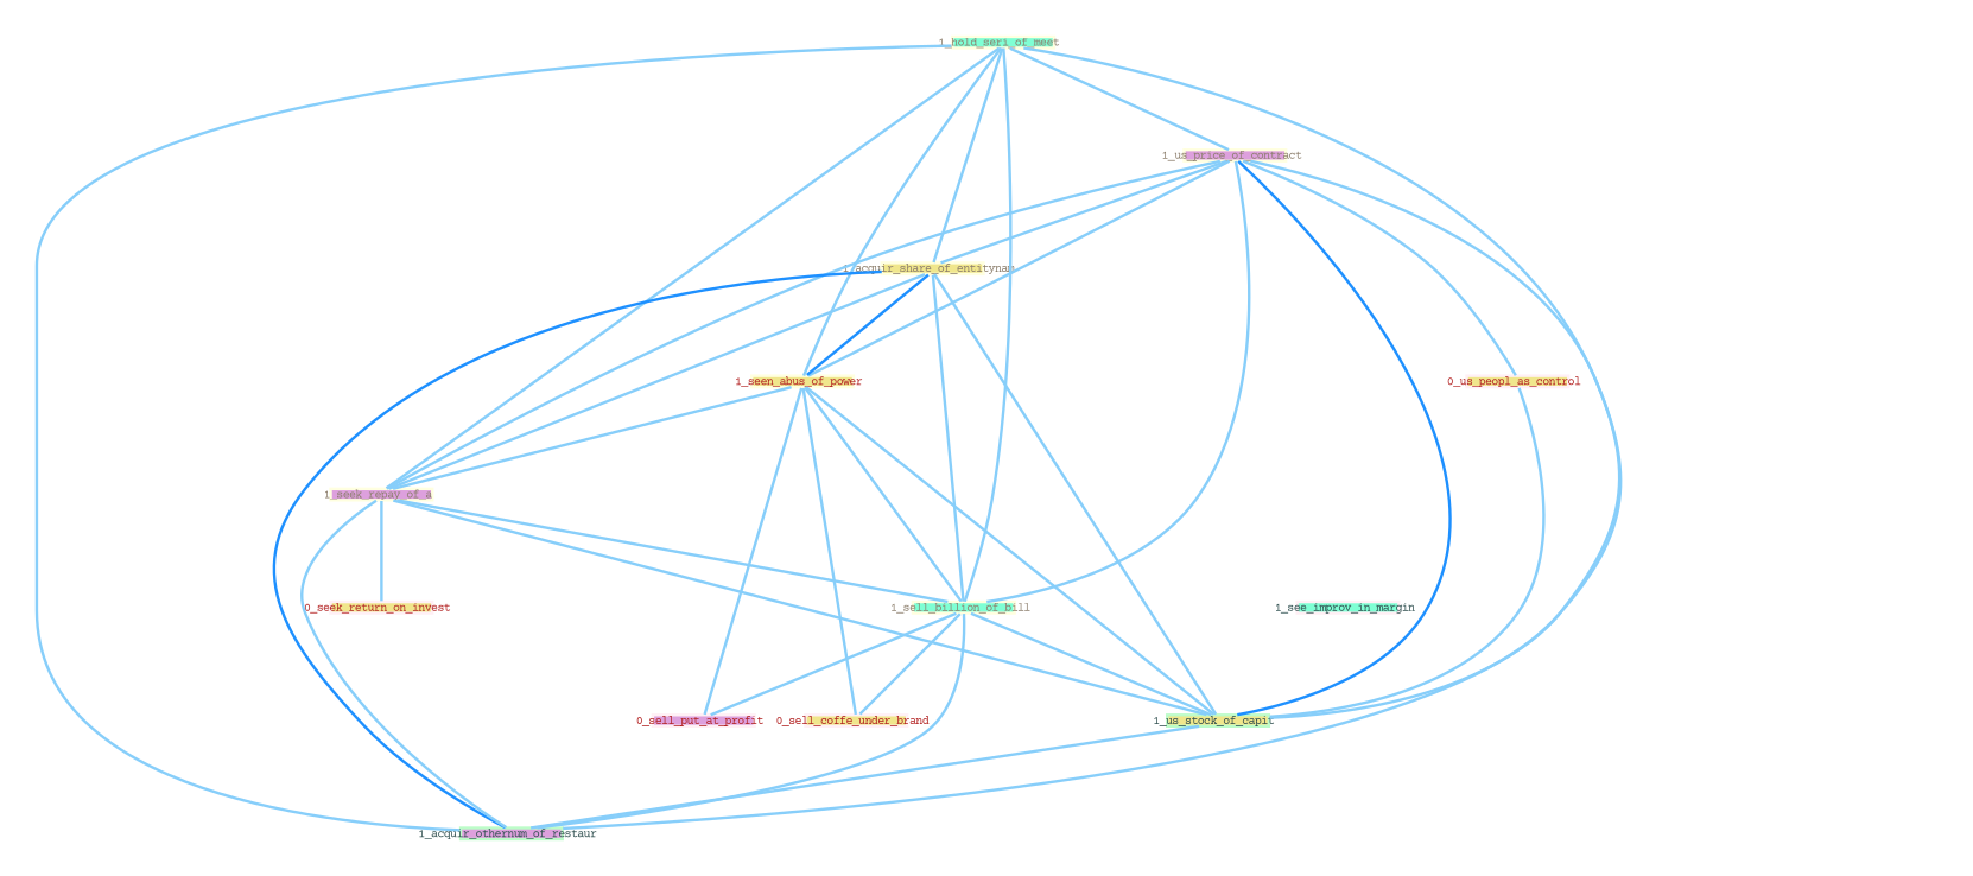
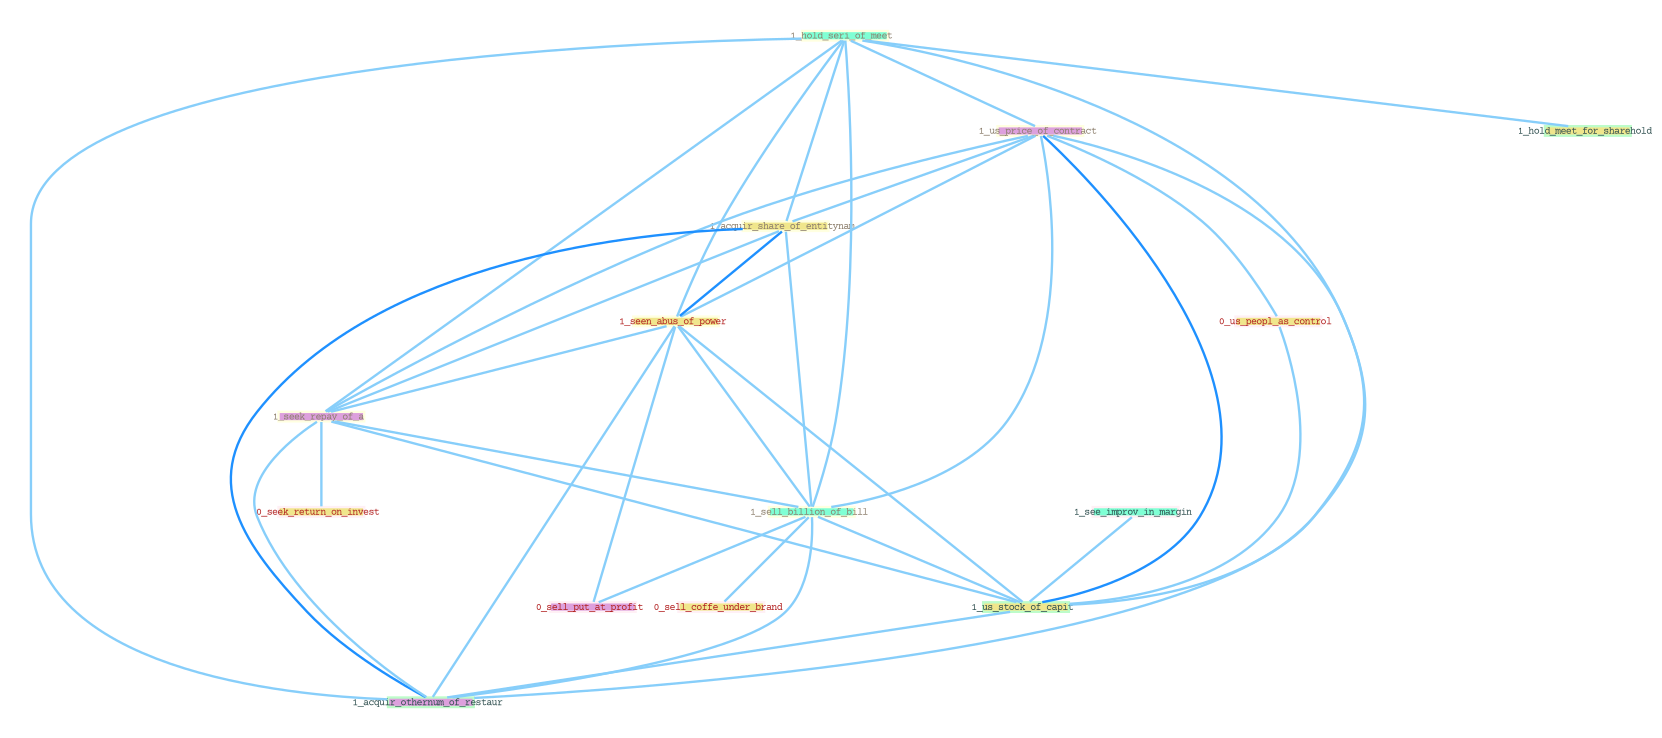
  graph {
    fontname="Courier Prime"
    node [color="#ffffe0" fillcolor=khaki fixedsize=true fontcolor="#8b7d6b" fontname="Courier Prime" fontsize=4 shape=polygon style=filled]
    edge [color="#87cefa" fontname="Courier Prime" w=1]
    "1_hold_seri_of_meet " [fillcolor=aquamarine height=.06 width=.5]
    "1_us_price_of_contract " [fillcolor=plum height=.06 width=.5]
    "1_acquir_share_of_entitynam " [height=.06 width=.5]
    "1_seen_abus_of_power " [fontcolor="#b22222" height=.06 width=.5]
    "1_seek_repay_of_a " [fillcolor=plum height=.06 width=.5]
    "1_sell_billion_of_bill " [fillcolor=aquamarine height=.06 width=.5]
    "0_us_peopl_as_control " [color="#fff0f5" fontcolor="#b22222" height=.06 width=.5]
    "0_sell_put_at_profit " [color="#fff0f5" fillcolor=plum fontcolor="#b22222" height=.06 width=.5]
    "0_seek_return_on_invest " [color="#fff0f5" fontcolor="#b22222" height=.06 width=.5]
    "1_see_improv_in_margin " [color="#fff0f5" fillcolor=aquamarine fontcolor="#2f4f4f" height=.06 width=.5]
    "0_sell_coffe_under_brand " [color="#fff0f5" fontcolor="#b22222" height=.06 width=.5]
    "1_us_stock_of_capit " [color="#BDFCC9" fontcolor="#2f4f4f" height=.06 width=.5]
+   "1_hold_meet_for_sharehold " [color="#BDFCC9" fontcolor="#2f4f4f" height=.06 width=.5]
    "1_acquir_othernum_of_restaur " [color="#BDFCC9" fillcolor=plum fontcolor="#2f4f4f" height=.06 width=.5]
    subgraph sub_1 {
      "1_hold_seri_of_meet "
      "1_us_price_of_contract "
      "1_acquir_share_of_entitynam "
      "1_seen_abus_of_power "
      "1_seek_repay_of_a "
      "1_sell_billion_of_bill "
    }
    subgraph sub_2 {
      "0_us_peopl_as_control "
      "0_sell_put_at_profit "
      "0_seek_return_on_invest "
      "1_see_improv_in_margin "
      "0_sell_coffe_under_brand "
    }
    "1_hold_seri_of_meet " -- "1_us_price_of_contract "
    "1_hold_seri_of_meet " -- "1_acquir_share_of_entitynam "
    "1_hold_seri_of_meet " -- "1_seen_abus_of_power "
    "1_hold_seri_of_meet " -- "1_seek_repay_of_a "
    "1_hold_seri_of_meet " -- "1_sell_billion_of_bill "
    "1_hold_seri_of_meet " -- "1_us_stock_of_capit "
+   "1_hold_seri_of_meet " -- "1_hold_meet_for_sharehold "
    "1_hold_seri_of_meet " -- "1_acquir_othernum_of_restaur "
    "1_us_price_of_contract " -- "1_acquir_share_of_entitynam "
    "1_us_price_of_contract " -- "1_seen_abus_of_power "
    "1_us_price_of_contract " -- "1_seek_repay_of_a "
    "1_us_price_of_contract " -- "1_sell_billion_of_bill "
    "1_us_price_of_contract " -- "0_us_peopl_as_control "
    "1_us_price_of_contract " -- "1_us_stock_of_capit " [color="#1e90ff" w=2]
    "1_us_price_of_contract " -- "1_acquir_othernum_of_restaur "
    "1_acquir_share_of_entitynam " -- "1_seen_abus_of_power " [color="#1e90ff"]
    "1_acquir_share_of_entitynam " -- "1_seek_repay_of_a "
    "1_acquir_share_of_entitynam " -- "1_sell_billion_of_bill "
-   "1_acquir_share_of_entitynam " -- "1_us_stock_of_capit "
+   "1_see_improv_in_margin " -- "1_us_stock_of_capit "
    "1_acquir_share_of_entitynam " -- "1_acquir_othernum_of_restaur " [color="#1e90ff" w=2]
    "1_seen_abus_of_power " -- "1_seek_repay_of_a "
    "1_seen_abus_of_power " -- "1_sell_billion_of_bill "
    "1_seen_abus_of_power " -- "1_us_stock_of_capit "
-   "1_seen_abus_of_power " -- "0_sell_coffe_under_brand "
+   "1_seen_abus_of_power " -- "1_acquir_othernum_of_restaur "
    "1_seek_repay_of_a " -- "1_sell_billion_of_bill "
    "1_seek_repay_of_a " -- "0_seek_return_on_invest "
    "1_seek_repay_of_a " -- "1_us_stock_of_capit "
    "1_seek_repay_of_a " -- "1_acquir_othernum_of_restaur "
    "1_sell_billion_of_bill " -- "0_sell_put_at_profit "
    "1_sell_billion_of_bill " -- "0_sell_coffe_under_brand "
    "1_sell_billion_of_bill " -- "1_us_stock_of_capit "
    "1_sell_billion_of_bill " -- "1_acquir_othernum_of_restaur "
    "0_us_peopl_as_control " -- "1_us_stock_of_capit "
    "0_sell_put_at_profit " -- "1_seen_abus_of_power "
    "1_us_stock_of_capit " -- "1_acquir_othernum_of_restaur "
  }
